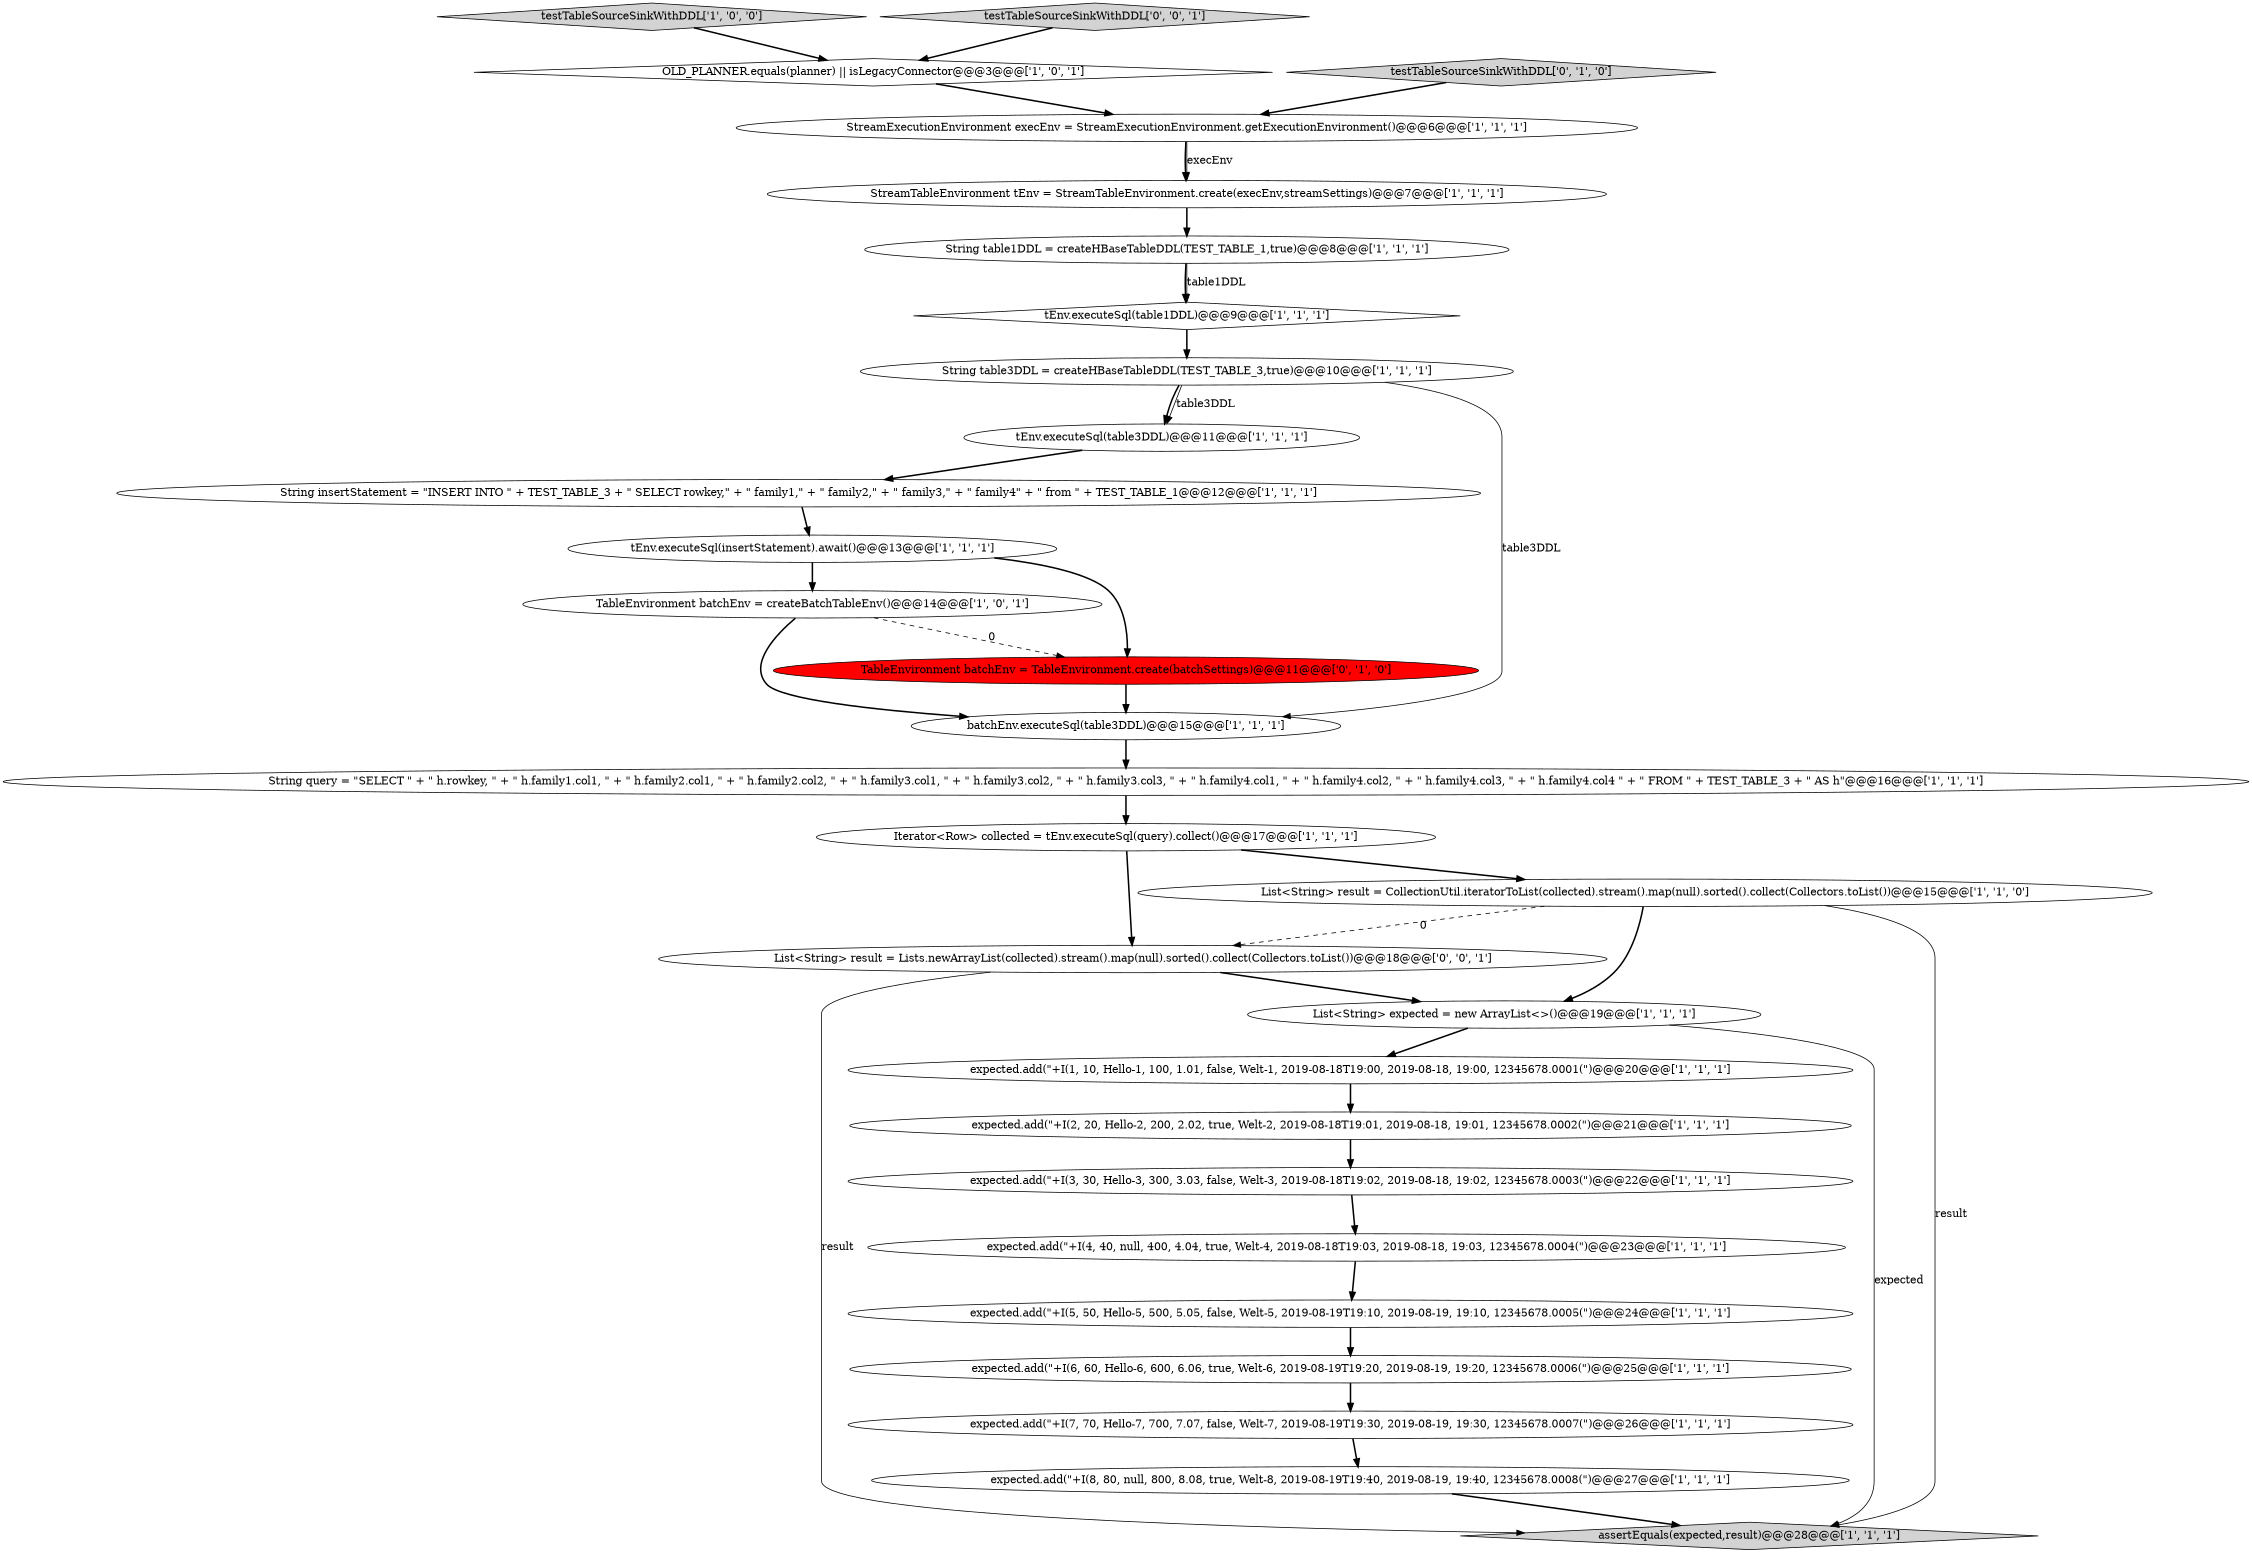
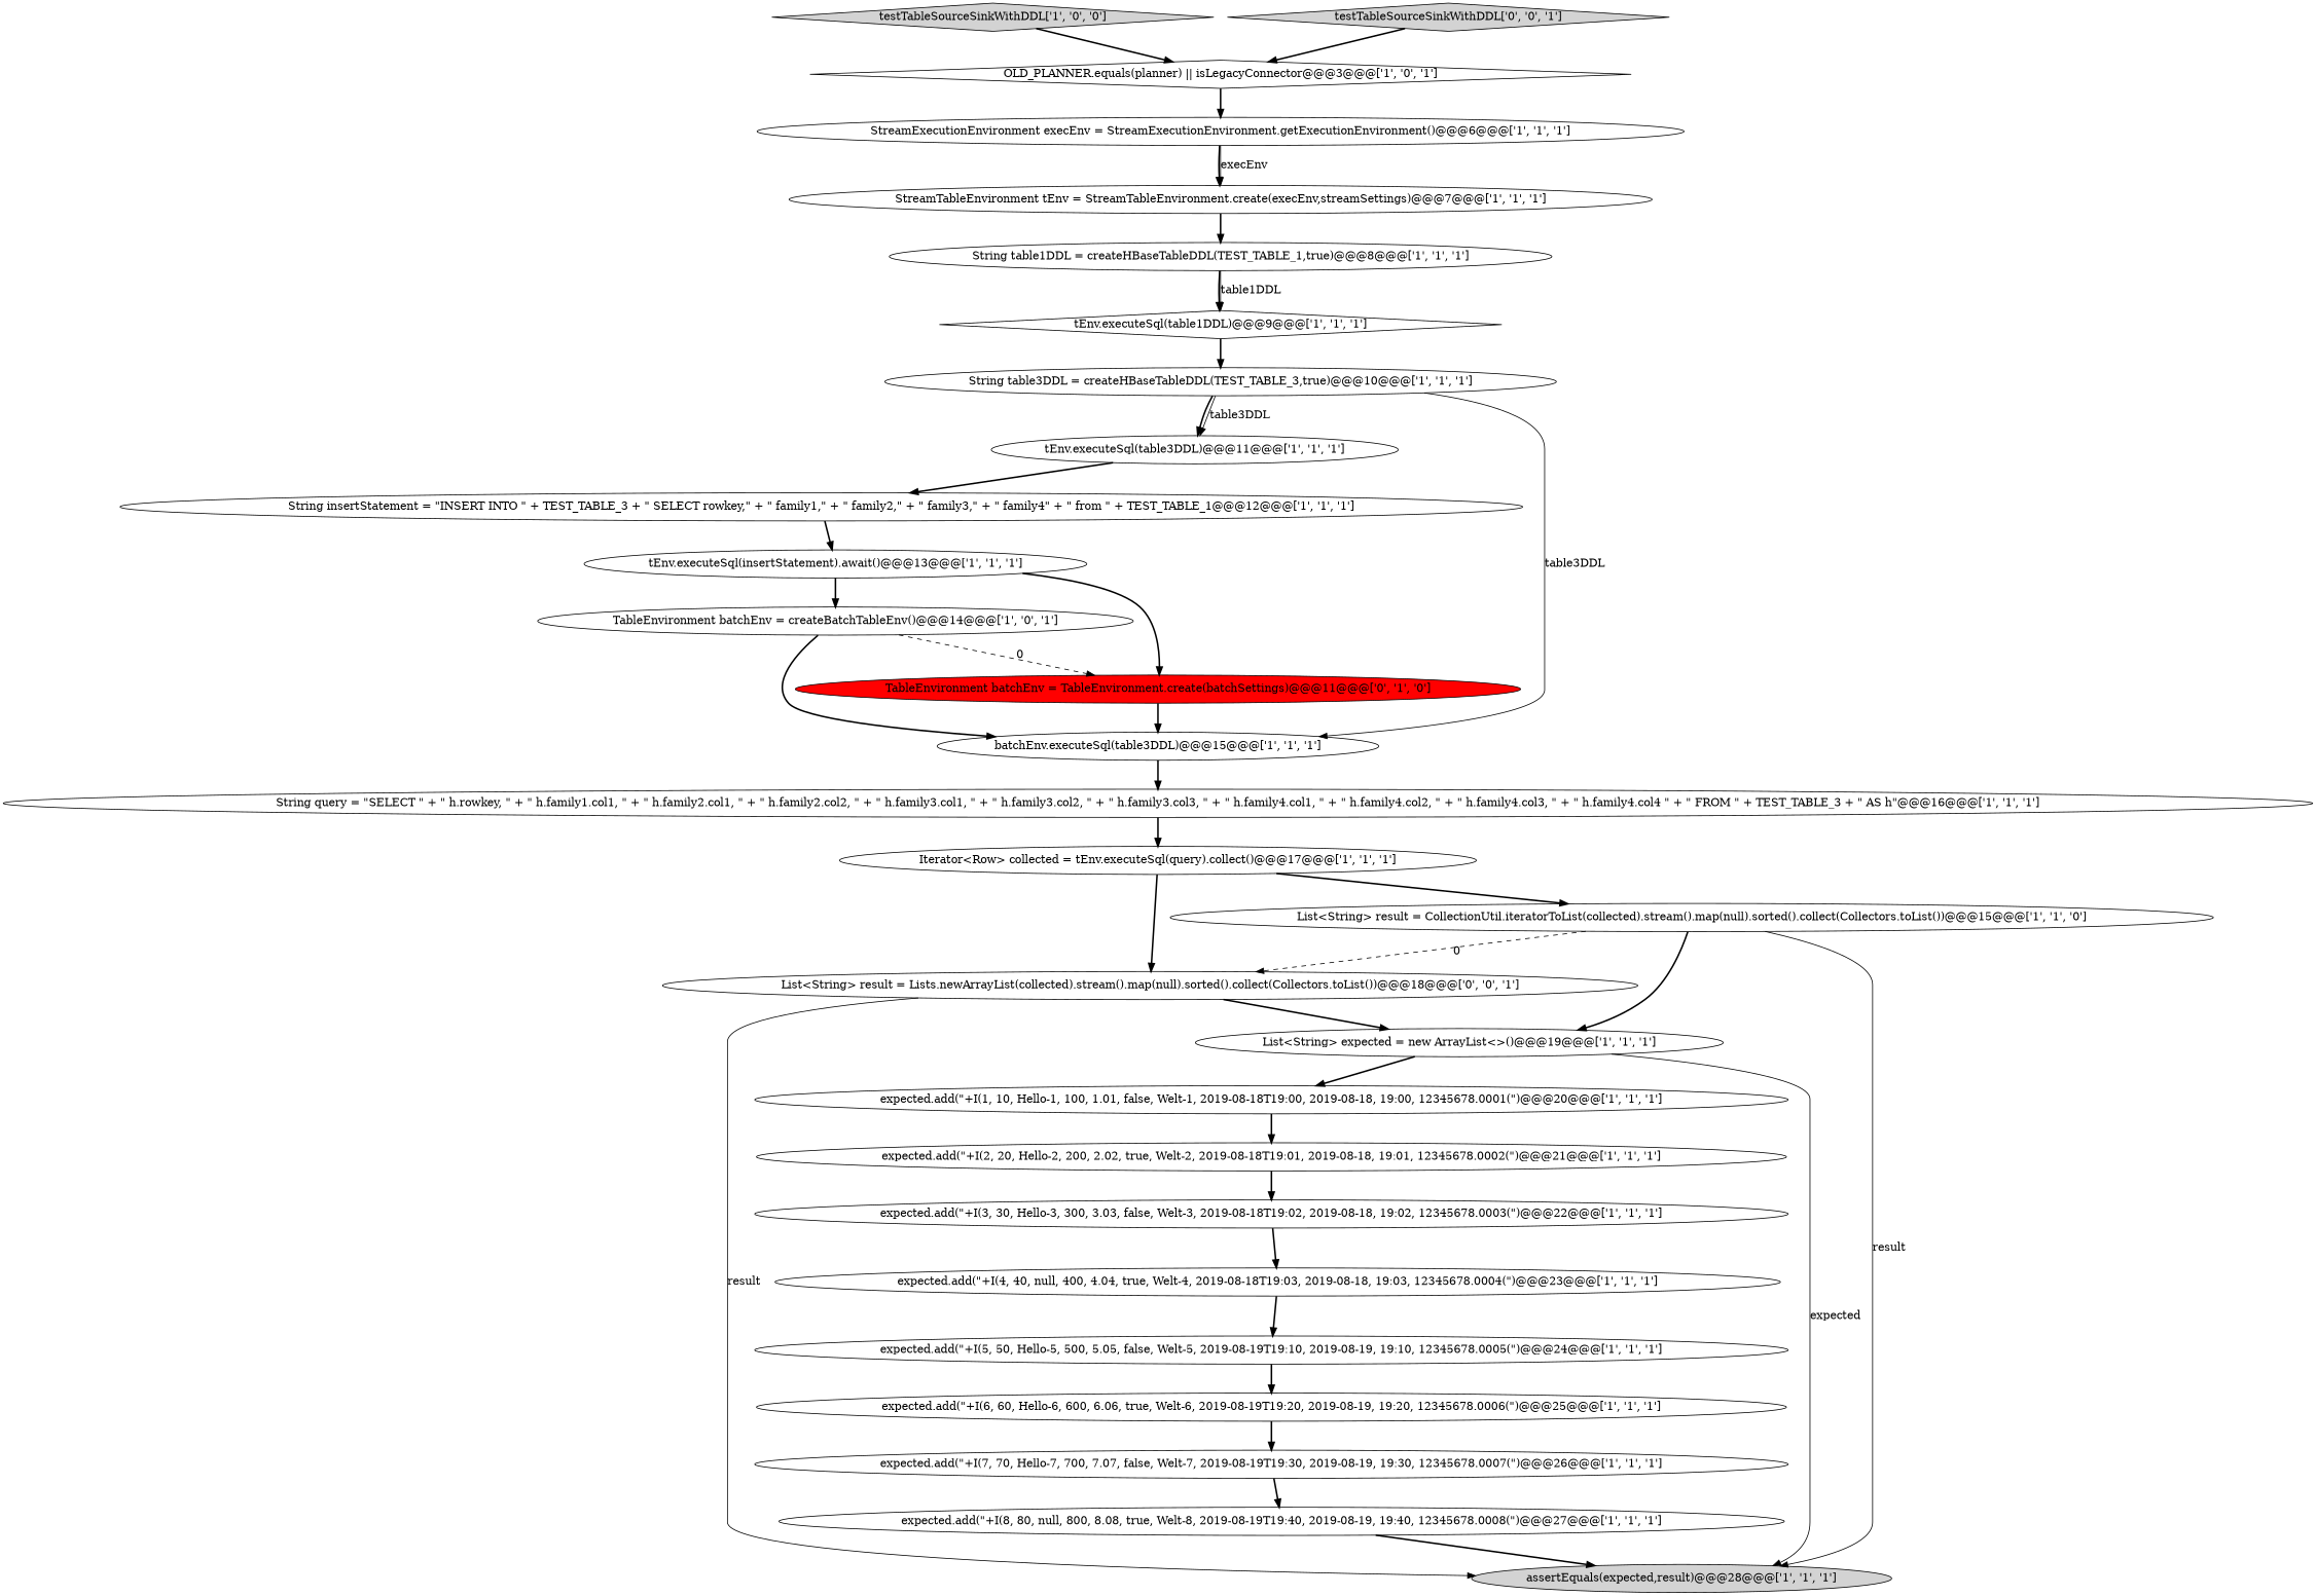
  digraph {
    node [fillcolor=white shape=ellipse style=filled]
    edge [style=bold]
    n1 [label="List<String> result = CollectionUtil.iteratorToList(collected).stream().map(null).sorted().collect(Collectors.toList())@@@15@@@['1', '1', '0']"]
    n2 [label="List<String> result = Lists.newArrayList(collected).stream().map(null).sorted().collect(Collectors.toList())@@@18@@@['0', '0', '1']"]
    n3 [label="List<String> expected = new ArrayList<>()@@@19@@@['1', '1', '1']"]
-   n4 [fillcolor=lightgray label="assertEquals(expected,result)@@@28@@@['1', '1', '1']" shape=diamond]
+   n4 [fillcolor=lightgray label="assertEquals(expected,result)@@@28@@@['1', '1', '1']"]
    n5 [label="expected.add(\"+I(1, 10, Hello-1, 100, 1.01, false, Welt-1, 2019-08-18T19:00, 2019-08-18, 19:00, 12345678.0001(\")@@@20@@@['1', '1', '1']"]
    n6 [fillcolor=red label="TableEnvironment batchEnv = TableEnvironment.create(batchSettings)@@@11@@@['0', '1', '0']"]
    n7 [label="batchEnv.executeSql(table3DDL)@@@15@@@['1', '1', '1']"]
    n8 [label="String query = \"SELECT \" + \" h.rowkey, \" + \" h.family1.col1, \" + \" h.family2.col1, \" + \" h.family2.col2, \" + \" h.family3.col1, \" + \" h.family3.col2, \" + \" h.family3.col3, \" + \" h.family4.col1, \" + \" h.family4.col2, \" + \" h.family4.col3, \" + \" h.family4.col4 \" + \" FROM \" + TEST_TABLE_3 + \" AS h\"@@@16@@@['1', '1', '1']"]
    n9 [label="tEnv.executeSql(table3DDL)@@@11@@@['1', '1', '1']"]
    n10 [label="String insertStatement = \"INSERT INTO \" + TEST_TABLE_3 + \" SELECT rowkey,\" + \" family1,\" + \" family2,\" + \" family3,\" + \" family4\" + \" from \" + TEST_TABLE_1@@@12@@@['1', '1', '1']"]
    n11 [label="tEnv.executeSql(insertStatement).await()@@@13@@@['1', '1', '1']"]
    n12 [fillcolor=lightgray label="testTableSourceSinkWithDDL['1', '0', '0']" shape=diamond]
    n13 [label="OLD_PLANNER.equals(planner) || isLegacyConnector@@@3@@@['1', '0', '1']" shape=diamond]
    n14 [label="StreamExecutionEnvironment execEnv = StreamExecutionEnvironment.getExecutionEnvironment()@@@6@@@['1', '1', '1']"]
    n15 [label="expected.add(\"+I(5, 50, Hello-5, 500, 5.05, false, Welt-5, 2019-08-19T19:10, 2019-08-19, 19:10, 12345678.0005(\")@@@24@@@['1', '1', '1']"]
    n16 [label="expected.add(\"+I(6, 60, Hello-6, 600, 6.06, true, Welt-6, 2019-08-19T19:20, 2019-08-19, 19:20, 12345678.0006(\")@@@25@@@['1', '1', '1']"]
    n17 [label="expected.add(\"+I(7, 70, Hello-7, 700, 7.07, false, Welt-7, 2019-08-19T19:30, 2019-08-19, 19:30, 12345678.0007(\")@@@26@@@['1', '1', '1']"]
    n18 [label="expected.add(\"+I(2, 20, Hello-2, 200, 2.02, true, Welt-2, 2019-08-18T19:01, 2019-08-18, 19:01, 12345678.0002(\")@@@21@@@['1', '1', '1']"]
    n19 [label="StreamTableEnvironment tEnv = StreamTableEnvironment.create(execEnv,streamSettings)@@@7@@@['1', '1', '1']"]
    n20 [label="String table3DDL = createHBaseTableDDL(TEST_TABLE_3,true)@@@10@@@['1', '1', '1']"]
    n21 [label="Iterator<Row> collected = tEnv.executeSql(query).collect()@@@17@@@['1', '1', '1']"]
    n22 [label="TableEnvironment batchEnv = createBatchTableEnv()@@@14@@@['1', '0', '1']"]
    n23 [label="String table1DDL = createHBaseTableDDL(TEST_TABLE_1,true)@@@8@@@['1', '1', '1']"]
    n24 [label="tEnv.executeSql(table1DDL)@@@9@@@['1', '1', '1']" shape=diamond]
    n25 [label="expected.add(\"+I(4, 40, null, 400, 4.04, true, Welt-4, 2019-08-18T19:03, 2019-08-18, 19:03, 12345678.0004(\")@@@23@@@['1', '1', '1']"]
    n26 [label="expected.add(\"+I(8, 80, null, 800, 8.08, true, Welt-8, 2019-08-19T19:40, 2019-08-19, 19:40, 12345678.0008(\")@@@27@@@['1', '1', '1']"]
-   n27 [fillcolor=lightgray label="testTableSourceSinkWithDDL['0', '1', '0']" shape=diamond]
    n28 [label="expected.add(\"+I(3, 30, Hello-3, 300, 3.03, false, Welt-3, 2019-08-18T19:02, 2019-08-18, 19:02, 12345678.0003(\")@@@22@@@['1', '1', '1']"]
    n29 [fillcolor=lightgray label="testTableSourceSinkWithDDL['0', '0', '1']" shape=diamond]
    n1 -> n2 [label=0 style=dashed]
    n1 -> n3
    n1 -> n4 [label=result style=solid]
    n2 -> n3
    n2 -> n4 [label=result style=solid]
    n3 -> n4 [label=expected style=solid]
    n3 -> n5
    n5 -> n18
    n6 -> n7
    n7 -> n8
    n8 -> n21
    n9 -> n10
    n10 -> n11
    n11 -> n6
    n11 -> n22
    n12 -> n13
    n13 -> n14
    n14 -> n19
    n14 -> n19 [label=execEnv style=solid]
    n15 -> n16
    n16 -> n17
    n17 -> n26
    n18 -> n28
    n19 -> n23
    n20 -> n7 [label=table3DDL style=solid]
    n20 -> n9 [label=table3DDL style=solid]
    n20 -> n9
    n21 -> n1
    n21 -> n2
    n22 -> n6 [label=0 style=dashed]
    n22 -> n7
    n23 -> n24
    n23 -> n24 [label=table1DDL style=solid]
    n24 -> n20
    n25 -> n15
    n26 -> n4
-   n27 -> n14
    n28 -> n25
    n29 -> n13
  }
